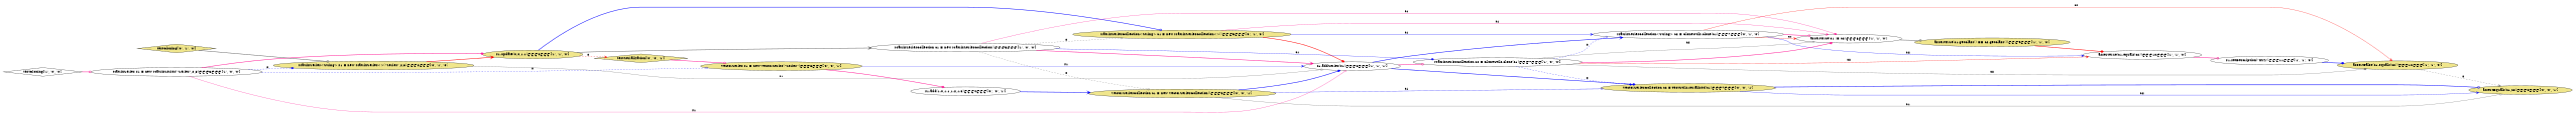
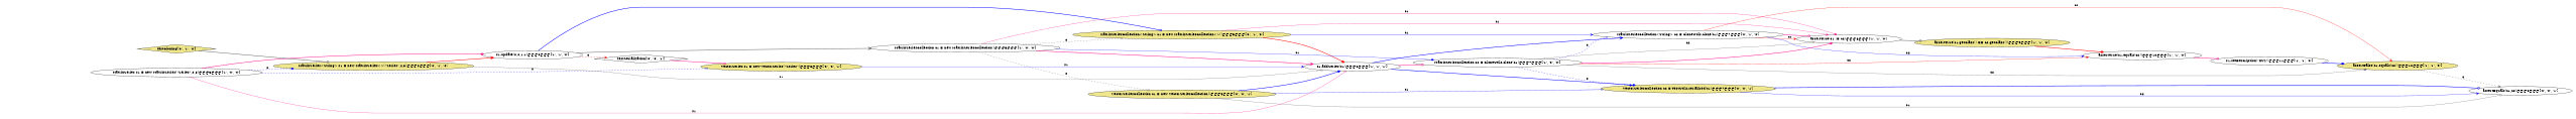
  digraph {
    rankdir=LR
    node [fillcolor=white shape=ellipse style=filled]
    edge [arrowhead=odot color=blue style=bold]
-   n1 [fillcolor=khaki label="s1.update(0,0,1.1)@@@4@@@['1', '1', '0']"]
+   n1 [label="s1.update(0,0,1.1)@@@4@@@['1', '1', '0']"]
    n2 [fillcolor=khaki label="MatrixSeriesCollection<String> c1 = new MatrixSeriesCollection<>()@@@5@@@['0', '1', '0']"]
    n3 [label="MatrixSeriesCollection c1 = new MatrixSeriesCollection()@@@5@@@['1', '0', '0']"]
-   n4 [fillcolor=khaki label="testSerialization['0', '0', '1']" shape=diamond]
-   n5 [label="s1.add(1.0,1.1,1.2,1.3)@@@4@@@['0', '0', '1']"]
+   n4 [label="testSerialization['0', '0', '1']" shape=diamond]
    n6 [fillcolor=khaki label="VectorSeriesCollection c1 = new VectorSeriesCollection()@@@5@@@['0', '0', '1']"]
    n7 [label="c1.addSeries(s1)@@@6@@@['1', '1', '1']"]
    n8 [label="assertTrue(c1 != c2)@@@8@@@['1', '1', '0']"]
    n9 [label="MatrixSeriesCollection<String> c2 = CloneUtils.clone(c1)@@@7@@@['0', '1', '0']"]
    n10 [label="MatrixSeriesCollection c2 = CloneUtils.clone(c1)@@@7@@@['1', '0', '0']"]
    n11 [label="MatrixSeries s1 = new MatrixSeries(\"Series\",2,3)@@@3@@@['1', '0', '0']"]
    n12 [fillcolor=khaki label="MatrixSeries<String> s1 = new MatrixSeries<>(\"Series\",2,3)@@@3@@@['0', '1', '0']"]
    n13 [fillcolor=khaki label="VectorSeries s1 = new VectorSeries(\"Series\")@@@3@@@['0', '0', '1']"]
    n14 [fillcolor=khaki label="VectorSeriesCollection c2 = TestUtils.serialised(c1)@@@7@@@['0', '0', '1']"]
    n15 [fillcolor=khaki label="assertTrue(c1.getClass() == c2.getClass())@@@9@@@['1', '1', '0']"]
-   n16 [fillcolor=khaki label="assertEquals(c1,c2)@@@8@@@['0', '0', '1']"]
+   n16 [label="assertEquals(c1,c2)@@@8@@@['0', '0', '1']"]
    n17 [label="assertTrue(c1.equals(c2))@@@10@@@['1', '1', '0']"]
    n18 [fillcolor=khaki label="assertFalse(c1.equals(c2))@@@12@@@['1', '1', '0']"]
    n19 [label="s1.setDescription(\"XYZ\")@@@11@@@['1', '1', '0']"]
-   n20 [label="testCloning['1', '0', '0']" shape=diamond]
    n21 [fillcolor=khaki label="testCloning['0', '1', '0']" shape=diamond]
    n1 -> n2
    n1 -> n3 [arrowhead=vee color=gray40]
    n1 -> n4 [arrowhead=vee color=red label=0 style=dashed]
    n2 -> n7 [arrowhead=diamond color=red]
    n2 -> n8 [arrowhead=vee color=deeppink label=c1 style=solid]
    n2 -> n9 [arrowhead=vee label=c1 style=solid]
    n3 -> n2 [color=gray40 label=0 style=dashed]
    n3 -> n6 [color=gray40 label=0 style=dashed]
    n3 -> n7 [arrowhead=vee color=deeppink]
    n3 -> n8 [arrowhead=diamond color=deeppink label=c1 style=solid]
    n3 -> n10 [arrowhead=diamond label=c1 style=solid]
    n4 -> n13 [color=deeppink]
-   n5 -> n6 [arrowhead=vee]
    n6 -> n7 [arrowhead=diamond]
    n6 -> n14 [label=c1 style=solid]
    n6 -> n16 [color=gray40 label=c1 style=solid]
    n7 -> n9 [arrowhead=vee]
    n7 -> n10 [color=deeppink]
    n7 -> n14 [arrowhead=diamond]
    n8 -> n15 [color=gray40]
    n9 -> n8 [arrowhead=vee color=red label=c2 style=solid]
    n9 -> n8 [color=deeppink]
    n9 -> n17 [arrowhead=vee label=c2 style=solid]
    n9 -> n18 [arrowhead=vee color=red label=c2 style=solid]
    n10 -> n8 [arrowhead=diamond color=deeppink]
    n10 -> n8 [color=gray40 label=c2 style=solid]
    n10 -> n9 [label=0 style=dashed]
    n10 -> n14 [arrowhead=diamond label=0 style=dashed]
    n10 -> n17 [arrowhead=vee color=red label=c2 style=solid]
    n10 -> n18 [arrowhead=diamond color=gray40 label=c2 style=solid]
    n11 -> n1 [arrowhead=diamond color=deeppink]
    n11 -> n7 [color=deeppink label=s1 style=solid]
    n11 -> n12 [arrowhead=diamond label=0 style=dashed]
    n11 -> n13 [label=0 style=dashed]
    n12 -> n1 [arrowhead=vee color=red]
    n12 -> n7 [color=gray40 label=s1 style=solid]
-   n13 -> n5 [arrowhead=diamond color=deeppink]
    n13 -> n7 [arrowhead=vee label=s1 style=solid]
    n14 -> n16
    n14 -> n16 [arrowhead=vee label=c2 style=solid]
    n15 -> n17 [arrowhead=diamond color=red]
    n17 -> n19 [color=deeppink]
    n18 -> n16 [arrowhead=vee color=gray40 label=0 style=dashed]
    n19 -> n18 [arrowhead=diamond]
-   n20 -> n11 [color=deeppink]
    n21 -> n12 [color=gray40]
  }
